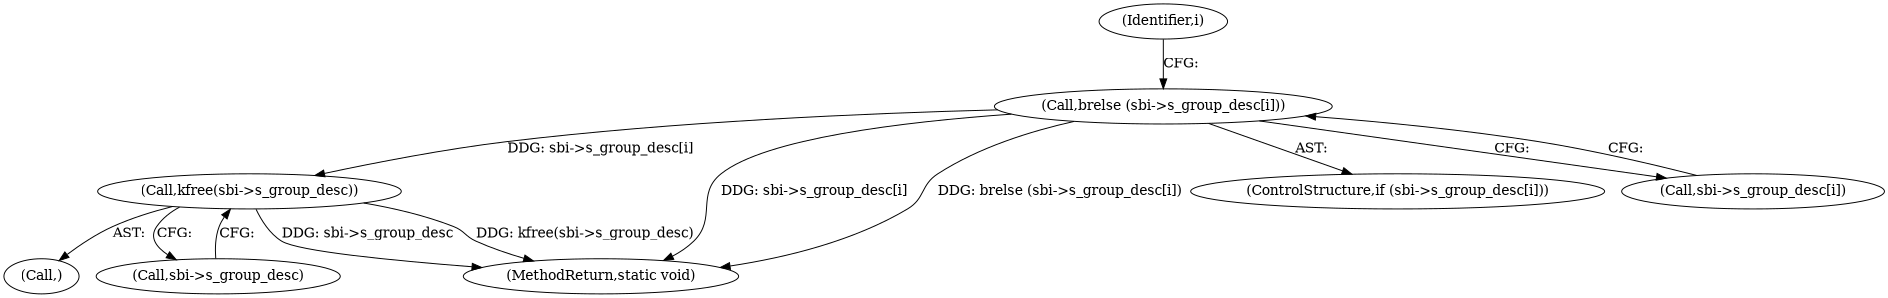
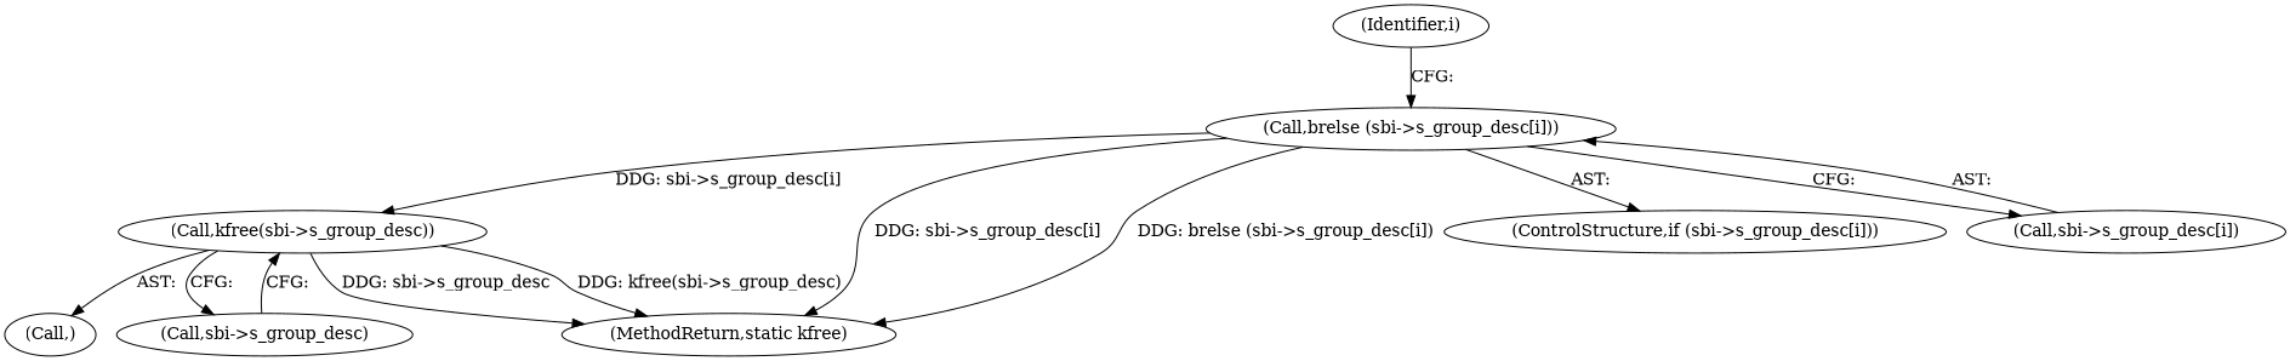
  digraph {
    n1 [label="(Call,brelse (sbi->s_group_desc[i]))"]
    n2 [label="(Call,kfree(sbi->s_group_desc))"]
-   n3 [label="(MethodReturn,static void)"]
+   n3 [label="(MethodReturn,static kfree)"]
    n4 [label="(ControlStructure,if (sbi->s_group_desc[i]))"]
    n5 [label="(Call,sbi->s_group_desc[i])"]
    n6 [label="(Call,)"]
    n7 [label="(Call,sbi->s_group_desc)"]
    n8 [label="(Identifier,i)"]
    n1 -> n2 [label="DDG: sbi->s_group_desc[i]"]
    n1 -> n3 [label="DDG: sbi->s_group_desc[i]"]
    n1 -> n3 [label="DDG: brelse (sbi->s_group_desc[i])"]
    n1 -> n4 [label="AST: "]
    n1 -> n5 [label="CFG: "]
    n2 -> n3 [label="DDG: sbi->s_group_desc"]
    n2 -> n3 [label="DDG: kfree(sbi->s_group_desc)"]
    n2 -> n6 [label="AST: "]
    n2 -> n7 [label="CFG: "]
-   n5 -> n1 [label="CFG: "]
+   n5 -> n1 [label="AST: "]
    n7 -> n2 [label="CFG: "]
    n8 -> n1 [label="CFG: "]
  }
